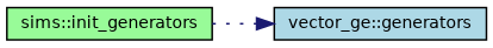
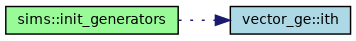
  digraph {
    rankdir=LR
    node [color=black fontname=Helvetica fontsize=10 shape=record style=filled]
    n1 [fillcolor=palegreen fontcolor=black height=0.2 label="sims::init_generators" width=0.4]
-   n2 [fillcolor=lightblue height=0.2 label="vector_ge::generators" width=0.4]
+   n2 [fillcolor=lightblue height=0.2 label="vector_ge::ith" width=0.4]
    n1 -> n2 [color=midnightblue fontname=Helvetica fontsize=10 labelfontname=Helvetica labelfontsize=10 style=dotted]
  }
